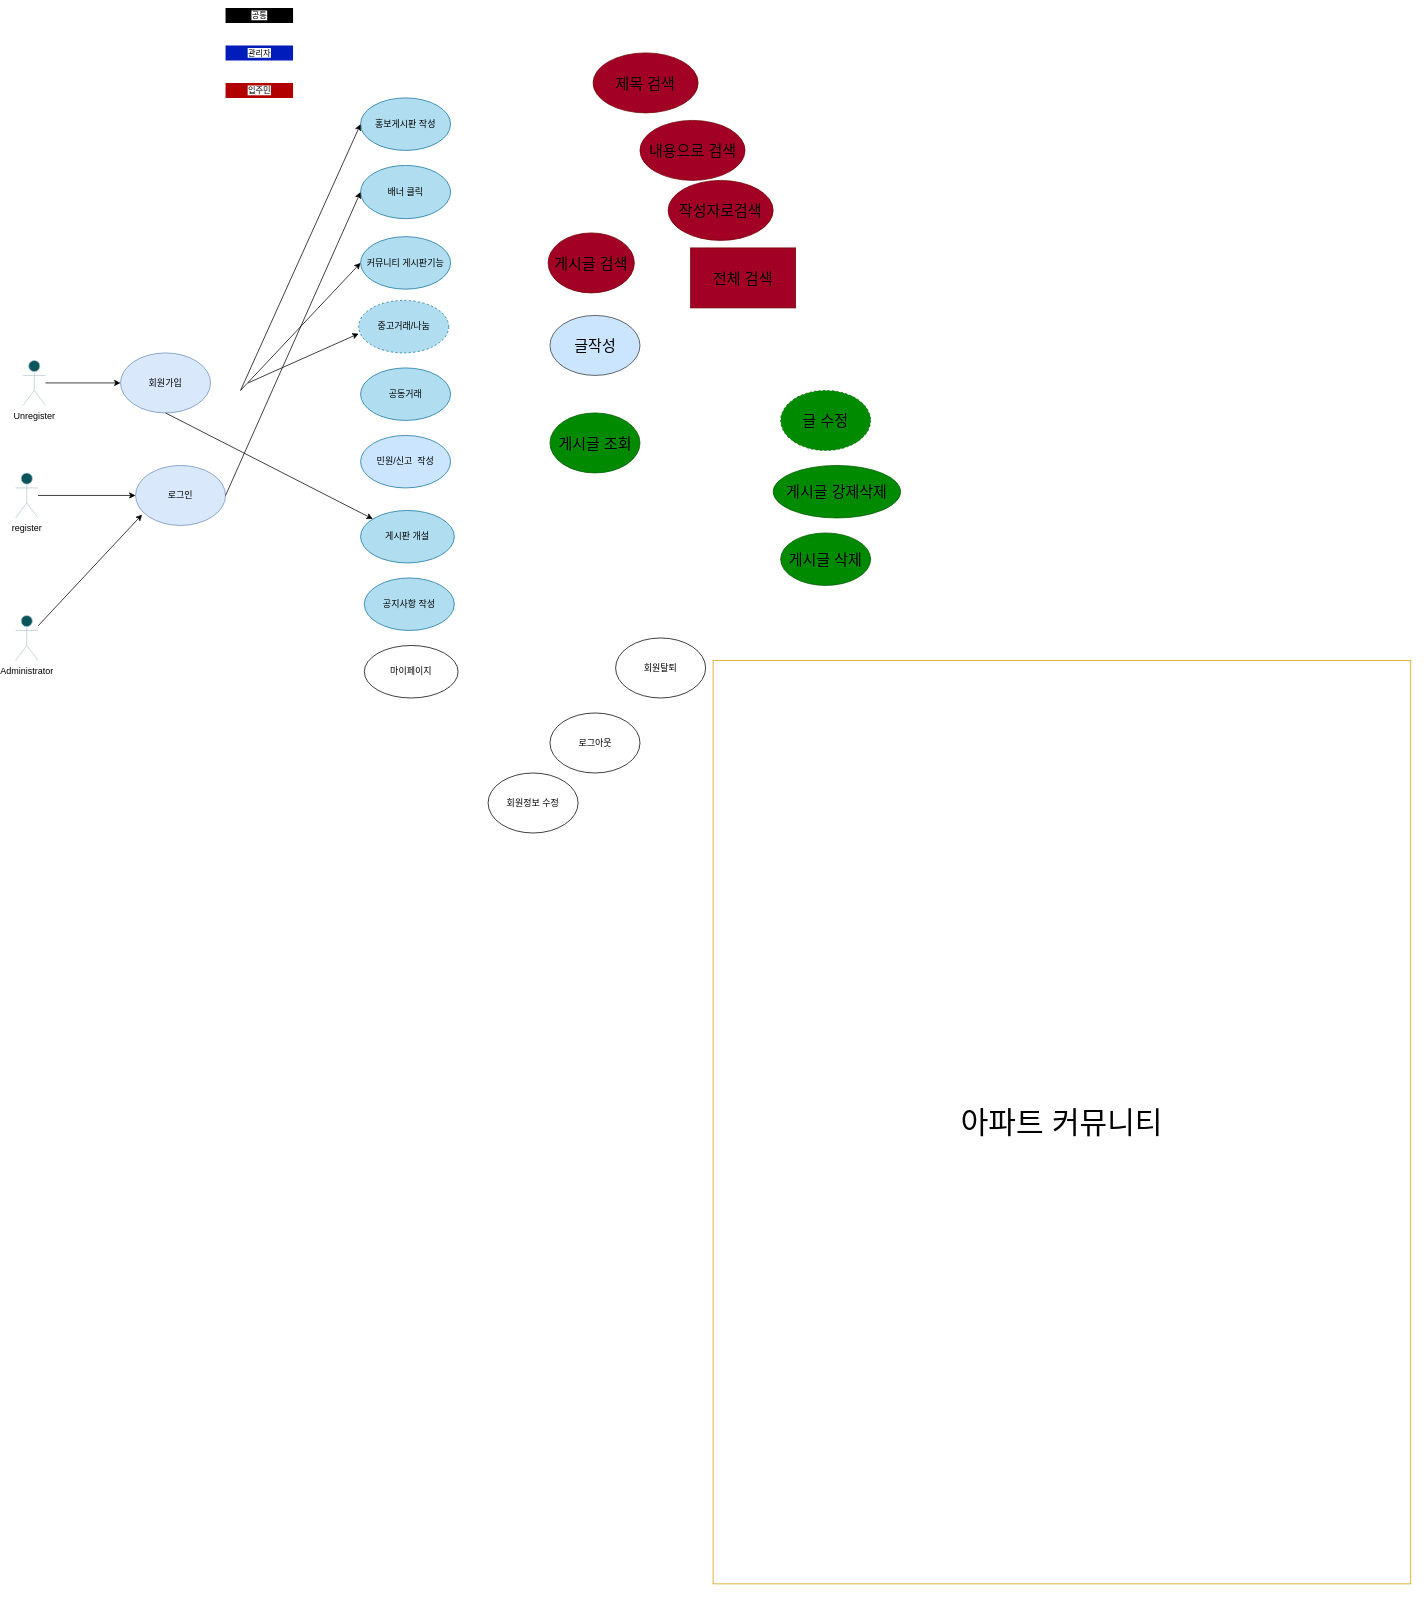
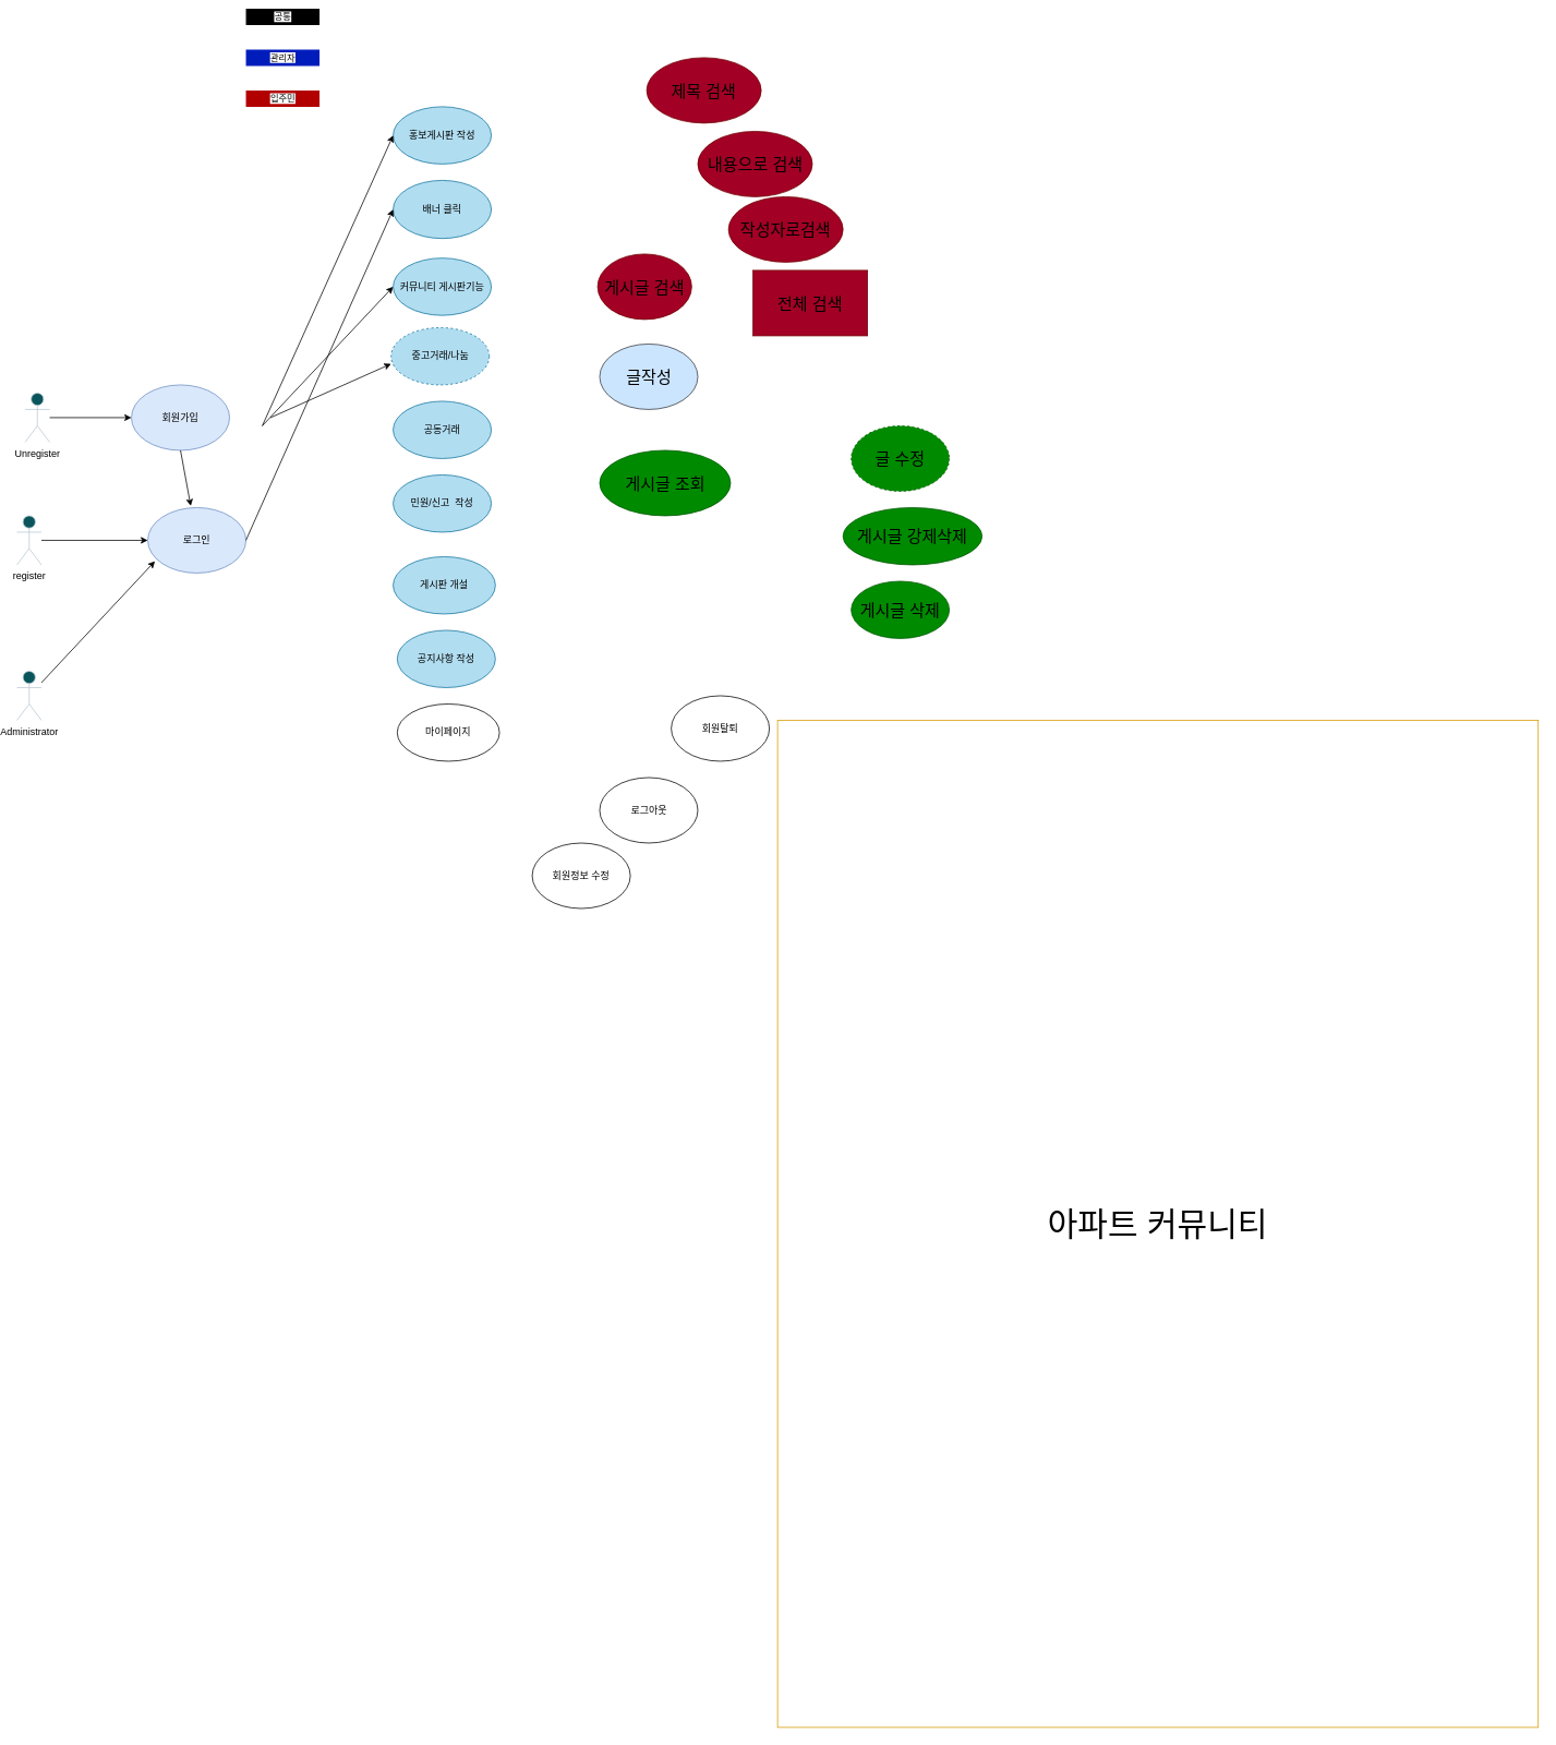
  <mxCell id="0" />
  <mxCell id="1" parent="0" />
  <mxCell id="2" value="중고거래/나눔" style="ellipse;whiteSpace=wrap;html=1;strokeColor=#10739e;fillColor=#b1ddf0;movable=1;resizable=1;rotatable=1;deletable=1;editable=1;locked=0;connectable=1;dashed=1;" parent="1" vertex="1"><mxGeometry x="477.5" y="400" width="120" height="70" as="geometry" /></mxCell>
  <mxCell id="3" value="커뮤니티 게시판기능" style="ellipse;whiteSpace=wrap;html=1;strokeColor=#10739e;fillColor=#b1ddf0;movable=1;resizable=1;rotatable=1;deletable=1;editable=1;locked=0;connectable=1;" parent="1" vertex="1"><mxGeometry x="480" y="315" width="120" height="70" as="geometry" /></mxCell>
- <mxCell id="4" value="민원/신고&amp;nbsp; 작성" style="ellipse;whiteSpace=wrap;html=1;strokeColor=#10739e;fillColor=#cce5ff;movable=1;resizable=1;rotatable=1;deletable=1;editable=1;locked=0;connectable=1;" parent="1" vertex="1"><mxGeometry x="480" y="580" width="120" height="70" as="geometry" /></mxCell>
+ <mxCell id="4" value="민원/신고&amp;nbsp; 작성" style="ellipse;whiteSpace=wrap;html=1;strokeColor=#10739e;fillColor=#b1ddf0;movable=1;resizable=1;rotatable=1;deletable=1;editable=1;locked=0;connectable=1;" parent="1" vertex="1"><mxGeometry x="480" y="580" width="120" height="70" as="geometry" /></mxCell>
  <mxCell id="5" value="제목 검색" style="ellipse;whiteSpace=wrap;html=1;labelBackgroundColor=none;fillColor=#a20025;strokeColor=#6F0000;fontColor=#000000;fontSize=20;" parent="1" vertex="1"><mxGeometry x="790" y="70" width="140" height="80" as="geometry" /></mxCell>
  <mxCell id="6" value="내용으로 검색" style="ellipse;whiteSpace=wrap;html=1;labelBackgroundColor=none;fillColor=#a20025;strokeColor=#6F0000;fontColor=#000000;fontSize=20;" parent="1" vertex="1"><mxGeometry x="852.5" y="160" width="140" height="80" as="geometry" /></mxCell>
  <mxCell id="7" value="작성자로검색" style="ellipse;whiteSpace=wrap;html=1;labelBackgroundColor=none;fillColor=#a20025;strokeColor=#6F0000;fontColor=#000000;fontSize=20;" parent="1" vertex="1"><mxGeometry x="890" y="240" width="140" height="80" as="geometry" /></mxCell>
  <mxCell id="8" value="전체 검색" style="whiteSpace=wrap;html=1;labelBackgroundColor=none;fillColor=#a20025;strokeColor=#6F0000;fontColor=#000000;fontSize=20;rounded=0;" parent="1" vertex="1"><mxGeometry x="920" y="330" width="140" height="80" as="geometry" /></mxCell>
  <mxCell id="9" value="로그인" style="ellipse;whiteSpace=wrap;html=1;strokeColor=#6c8ebf;fillColor=#dae8fc;" parent="1" vertex="1"><mxGeometry x="180" y="620" width="120" height="80" as="geometry" /></mxCell>
  <mxCell id="10" value="배너 클릭" style="ellipse;whiteSpace=wrap;html=1;strokeColor=#10739e;fillColor=#b1ddf0;movable=1;resizable=1;rotatable=1;deletable=1;editable=1;locked=0;connectable=1;" parent="1" vertex="1"><mxGeometry x="480" y="220" width="120" height="71" as="geometry" /></mxCell>
  <mxCell id="11" value="게시글 강제삭제" style="ellipse;whiteSpace=wrap;html=1;strokeColor=#005700;fillColor=#008a00;movable=1;resizable=1;rotatable=1;deletable=1;editable=1;locked=0;connectable=1;fontColor=#000000;fontSize=20;" parent="1" vertex="1"><mxGeometry x="1030" y="620" width="170" height="70" as="geometry" /></mxCell>
  <mxCell id="12" value="홍보게시판 작성" style="ellipse;whiteSpace=wrap;html=1;strokeColor=#10739e;fillColor=#b1ddf0;movable=1;resizable=1;rotatable=1;deletable=1;editable=1;locked=0;connectable=1;" parent="1" vertex="1"><mxGeometry x="480" y="130" width="120" height="70" as="geometry" /></mxCell>
  <mxCell id="13" value="공동거래" style="ellipse;whiteSpace=wrap;html=1;strokeColor=#10739e;fillColor=#b1ddf0;movable=1;resizable=1;rotatable=1;deletable=1;editable=1;locked=0;connectable=1;" parent="1" vertex="1"><mxGeometry x="480" y="490" width="120" height="70" as="geometry" /></mxCell>
- <mxCell id="14" value="게시글 조회" style="ellipse;whiteSpace=wrap;html=1;strokeColor=#005700;fillColor=#008a00;movable=1;resizable=1;rotatable=1;deletable=1;editable=1;locked=0;connectable=1;fontColor=#000000;fontSize=20;" parent="1" vertex="1"><mxGeometry x="732.5" y="550" width="120" height="80" as="geometry" /></mxCell>
+ <mxCell id="14" value="게시글 조회" style="ellipse;whiteSpace=wrap;html=1;strokeColor=#005700;fillColor=#008a00;movable=1;resizable=1;rotatable=1;deletable=1;editable=1;locked=0;connectable=1;fontColor=#000000;fontSize=20;" parent="1" vertex="1"><mxGeometry x="732.5" y="550" width="160" height="80" as="geometry" /></mxCell>
  <mxCell id="15" value="게시글 검색" style="ellipse;whiteSpace=wrap;html=1;strokeColor=#6F0000;fillColor=#a20025;movable=1;resizable=1;rotatable=1;deletable=1;editable=1;locked=0;connectable=1;fontColor=#000000;fontSize=20;" parent="1" vertex="1"><mxGeometry x="730" width="115" height="80" as="geometry" y="310" /></mxCell>
  <mxCell id="16" value="글작성" style="ellipse;whiteSpace=wrap;html=1;strokeColor=#36393d;fillColor=#cce5ff;movable=1;resizable=1;rotatable=1;deletable=1;editable=1;locked=0;connectable=1;fontSize=20;" parent="1" vertex="1"><mxGeometry x="732.5" y="420" width="120" height="80" as="geometry" /></mxCell>
  <mxCell id="17" value="회원탈퇴" style="ellipse;whiteSpace=wrap;html=1;" parent="1" vertex="1"><mxGeometry x="820" y="850" width="120" height="80" as="geometry" /></mxCell>
  <mxCell id="18" value="회원정보 수정" style="ellipse;whiteSpace=wrap;html=1;" parent="1" vertex="1"><mxGeometry x="650" y="1030" width="120" height="80" as="geometry" /></mxCell>
  <mxCell id="19" value="로그아웃" style="ellipse;whiteSpace=wrap;html=1;" parent="1" vertex="1"><mxGeometry x="732.5" y="950" width="120" height="80" as="geometry" /></mxCell>
  <mxCell id="20" value="관리자" style="endArrow=none;html=1;rounded=0;strokeColor=#001DBC;strokeWidth=20;fillColor=#0050ef;" parent="1" edge="1"><mxGeometry width="50" height="50" relative="1" as="geometry"><mxPoint x="300" y="70" as="sourcePoint" /><mxPoint x="390" y="70" as="targetPoint" /></mxGeometry></mxCell>
  <mxCell id="21" value="입주민" style="endArrow=none;html=1;rounded=0;strokeColor=#B20000;strokeWidth=20;fillColor=#e51400;" parent="1" edge="1"><mxGeometry width="50" height="50" relative="1" as="geometry"><mxPoint x="300" y="120" as="sourcePoint" /><mxPoint x="390" y="120" as="targetPoint" /></mxGeometry></mxCell>
  <mxCell id="22" value="공통" style="endArrow=none;html=1;rounded=0;strokeColor=#000000;strokeWidth=20;fillColor=#e51400;" parent="1" edge="1"><mxGeometry width="50" height="50" relative="1" as="geometry"><mxPoint x="300" y="20" as="sourcePoint" /><mxPoint x="390" y="20" as="targetPoint" /></mxGeometry></mxCell>
  <mxCell id="23" value="게시판 개설" style="ellipse;whiteSpace=wrap;html=1;labelBackgroundColor=none;fillColor=#b1ddf0;strokeColor=#10739e;movable=1;resizable=1;rotatable=1;deletable=1;editable=1;locked=0;connectable=1;" parent="1" vertex="1"><mxGeometry x="480" y="680" width="125" height="70" as="geometry" /></mxCell>
  <mxCell id="24" value="공지사항 작성" style="ellipse;whiteSpace=wrap;html=1;strokeColor=#10739e;fillColor=#b1ddf0;movable=1;resizable=1;rotatable=1;deletable=1;editable=1;locked=0;connectable=1;" parent="1" vertex="1"><mxGeometry x="485" y="770" width="120" height="70" as="geometry" /></mxCell>
  <mxCell id="25" value="&lt;span style=&quot;font-size: 40px;&quot;&gt;아파트 커뮤니티&lt;/span&gt;" style="rounded=0;whiteSpace=wrap;html=1;strokeColor=#d79b00;fillColor=none;rotation=0;movable=1;resizable=1;rotatable=1;deletable=1;editable=1;locked=0;connectable=1;" parent="1" vertex="1"><mxGeometry x="950" y="880" width="930" height="1231" as="geometry" /></mxCell>
  <mxCell id="26" value="글 수정" style="ellipse;whiteSpace=wrap;html=1;strokeColor=#005700;fillColor=#008a00;fontColor=#000000;fontSize=20;dashed=1;" parent="1" vertex="1"><mxGeometry x="1040" y="520" width="120" height="80" as="geometry" /></mxCell>
  <mxCell id="27" value="회원가입" style="ellipse;whiteSpace=wrap;html=1;strokeColor=#6c8ebf;fillColor=#dae8fc;" vertex="1" parent="1"><mxGeometry x="160" y="470" width="120" height="80" as="geometry" /></mxCell>
  <mxCell id="28" value="마이페이지" style="ellipse;whiteSpace=wrap;html=1;labelBackgroundColor=none;movable=1;resizable=1;rotatable=1;deletable=1;editable=1;locked=0;connectable=1;" vertex="1" parent="1"><mxGeometry x="485" y="860" width="125" height="70" as="geometry" /></mxCell>
  <mxCell id="29" value="게시글 삭제" style="ellipse;whiteSpace=wrap;html=1;strokeColor=#005700;fillColor=#008a00;movable=1;resizable=1;rotatable=1;deletable=1;editable=1;locked=0;connectable=1;fontColor=#000000;fontSize=20;" vertex="1" parent="1"><mxGeometry x="1040" y="710" width="120" height="70" as="geometry" /></mxCell>
- <mxCell id="30" value="" style="endArrow=classic;html=1;rounded=0;exitX=0.5;exitY=1;exitDx=0;exitDy=0;" edge="1" parent="1" source="27" target="23"><mxGeometry width="50" height="50" relative="1" as="geometry"><mxPoint x="320" y="660" as="sourcePoint" /><mxPoint x="370" y="610" as="targetPoint" /></mxGeometry></mxCell>
+ <mxCell id="30" value="" style="endArrow=classic;html=1;rounded=0;entryX=0.438;entryY=-0.025;entryDx=0;entryDy=0;exitX=0.5;exitY=1;exitDx=0;exitDy=0;entryPerimeter=0;" edge="1" parent="1" source="27" target="9"><mxGeometry width="50" height="50" relative="1" as="geometry"><mxPoint x="320" y="660" as="sourcePoint" /><mxPoint x="370" y="610" as="targetPoint" /></mxGeometry></mxCell>
  <mxCell id="31" value="" style="endArrow=classic;html=1;rounded=0;entryX=0;entryY=0.5;entryDx=0;entryDy=0;" edge="1" parent="1" target="12"><mxGeometry width="50" height="50" relative="1" as="geometry"><mxPoint x="320" y="520" as="sourcePoint" /><mxPoint x="370" y="470" as="targetPoint" /></mxGeometry></mxCell>
  <mxCell id="32" value="" style="endArrow=classic;html=1;rounded=0;entryX=0;entryY=0.5;entryDx=0;entryDy=0;exitX=1;exitY=0.5;exitDx=0;exitDy=0;" edge="1" parent="1" source="9" target="10"><mxGeometry width="50" height="50" relative="1" as="geometry"><mxPoint x="330" y="530" as="sourcePoint" /><mxPoint x="490" y="175" as="targetPoint" /></mxGeometry></mxCell>
  <mxCell id="33" value="" style="endArrow=classic;html=1;rounded=0;entryX=0;entryY=0.5;entryDx=0;entryDy=0;" edge="1" parent="1" target="3"><mxGeometry width="50" height="50" relative="1" as="geometry"><mxPoint x="320" y="520" as="sourcePoint" /><mxPoint x="500" y="185" as="targetPoint" /></mxGeometry></mxCell>
  <mxCell id="34" value="" style="endArrow=classic;html=1;rounded=0;entryX=0;entryY=0.632;entryDx=0;entryDy=0;entryPerimeter=0;" edge="1" parent="1" target="2"><mxGeometry width="50" height="50" relative="1" as="geometry"><mxPoint x="330" y="510" as="sourcePoint" /><mxPoint x="490" y="360" as="targetPoint" /></mxGeometry></mxCell>
  <mxCell id="35" value="" style="endArrow=classic;html=1;rounded=0;" edge="1" parent="1" source="40" target="27"><mxGeometry width="50" height="50" relative="1" as="geometry"><mxPoint x="150" y="710" as="sourcePoint" /><mxPoint x="90" y="610" as="targetPoint" /></mxGeometry></mxCell>
  <mxCell id="36" value="" style="endArrow=classic;html=1;rounded=0;fontFamily=Helvetica;fontSize=12;fontColor=#EEEEEE;entryX=0.073;entryY=0.819;entryDx=0;entryDy=0;entryPerimeter=0;" edge="1" parent="1" source="39" target="9"><mxGeometry width="50" height="50" relative="1" as="geometry"><mxPoint x="730" y="710" as="sourcePoint" /><mxPoint x="780" y="660" as="targetPoint" /></mxGeometry></mxCell>
  <mxCell id="37" value="" style="endArrow=classic;html=1;rounded=0;fontFamily=Helvetica;fontSize=12;fontColor=#EEEEEE;entryX=0;entryY=0.5;entryDx=0;entryDy=0;" edge="1" parent="1" source="38" target="9"><mxGeometry width="50" height="50" relative="1" as="geometry"><mxPoint x="730" y="710" as="sourcePoint" /><mxPoint x="780" y="660" as="targetPoint" /></mxGeometry></mxCell>
  <mxCell id="38" value="&lt;font color=&quot;#000000&quot;&gt;register&lt;/font&gt;" style="shape=umlActor;verticalLabelPosition=bottom;verticalAlign=top;html=1;outlineConnect=0;labelBackgroundColor=none;fillColor=#09555B;strokeColor=#BAC8D3;fontColor=#EEEEEE;movable=1;resizable=1;rotatable=1;deletable=1;editable=1;locked=0;connectable=1;" parent="1" vertex="1"><mxGeometry x="20" y="630" width="30" height="60" as="geometry" /></mxCell>
  <mxCell id="39" value="&lt;font color=&quot;#000000&quot;&gt;Administrator&lt;/font&gt;" style="shape=umlActor;verticalLabelPosition=bottom;verticalAlign=top;html=1;outlineConnect=0;labelBackgroundColor=none;fillColor=#09555B;strokeColor=#BAC8D3;fontColor=#EEEEEE;movable=1;resizable=1;rotatable=1;deletable=1;editable=1;locked=0;connectable=1;" parent="1" vertex="1"><mxGeometry x="20" y="820" width="30" height="60" as="geometry" /></mxCell>
  <mxCell id="40" value="&lt;font color=&quot;#000000&quot;&gt;Unregister&lt;/font&gt;" style="shape=umlActor;verticalLabelPosition=bottom;verticalAlign=top;html=1;outlineConnect=0;labelBackgroundColor=none;fillColor=#09555B;strokeColor=#BAC8D3;fontColor=#EEEEEE;movable=1;resizable=1;rotatable=1;deletable=1;editable=1;locked=0;connectable=1;" vertex="1" parent="1"><mxGeometry x="30" y="480" width="30" height="60" as="geometry" /></mxCell>
